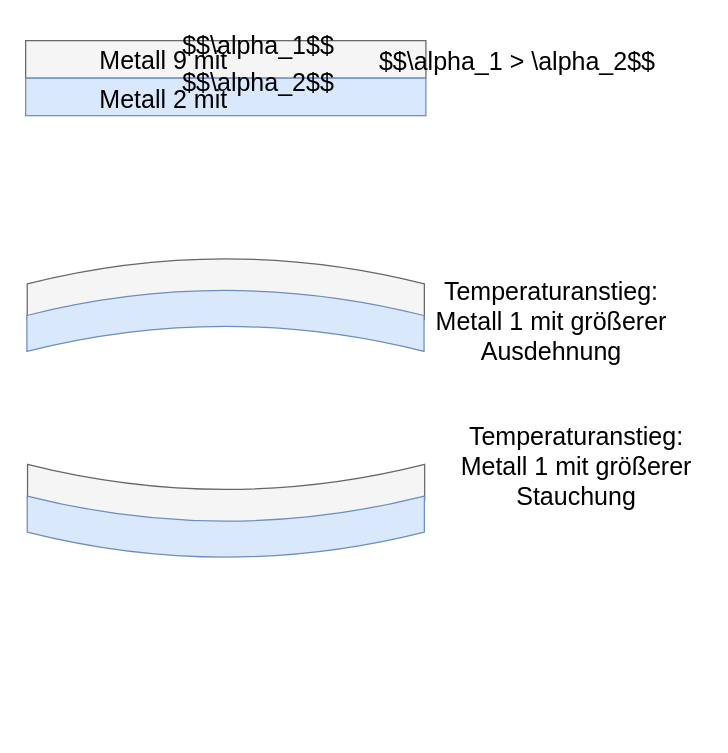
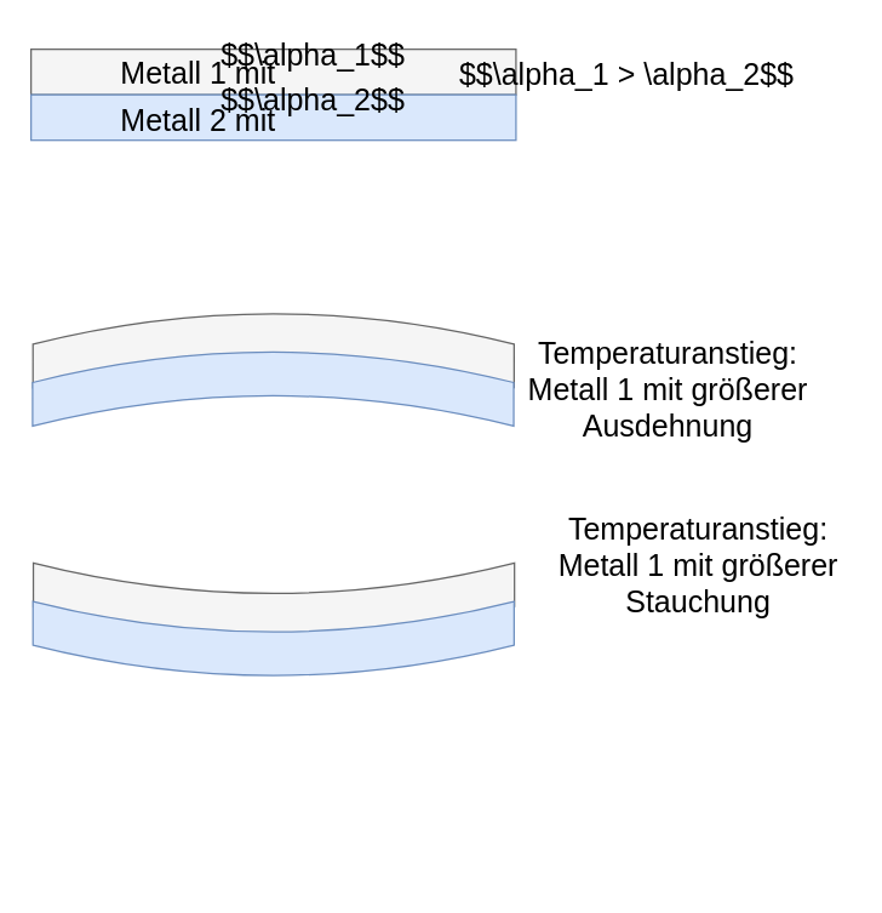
  <mxCell id="0" />
  <mxCell id="1" parent="0" />
  <mxCell id="2" value="" style="rounded=0;whiteSpace=wrap;html=1;fillColor=#f5f5f5;strokeColor=#666666;fontColor=#333333;" vertex="1" parent="1"><mxGeometry x="20" y="32" width="320" height="30" as="geometry" /></mxCell>
  <mxCell id="3" value="" style="rounded=0;whiteSpace=wrap;html=1;fillColor=#dae8fc;strokeColor=#6c8ebf;" vertex="1" parent="1"><mxGeometry x="20" y="62" width="320" height="30" as="geometry" /></mxCell>
- <mxCell id="4" value="Metall 9 mit" style="text;html=1;resizable=0;autosize=1;align=center;verticalAlign=middle;points=[];fillColor=none;strokeColor=none;rounded=0;fontSize=20;" vertex="1" parent="1"><mxGeometry x="70" y="32" width="120" height="30" as="geometry" /></mxCell>
+ <mxCell id="4" value="Metall 1 mit" style="text;html=1;resizable=0;autosize=1;align=center;verticalAlign=middle;points=[];fillColor=none;strokeColor=none;rounded=0;fontSize=20;" vertex="1" parent="1"><mxGeometry x="70" y="32" width="120" height="30" as="geometry" /></mxCell>
  <mxCell id="5" value="&amp;nbsp;$$\alpha_1$$" style="text;html=1;resizable=0;autosize=1;align=center;verticalAlign=middle;points=[];fillColor=none;strokeColor=none;rounded=0;fontSize=20;" vertex="1" parent="1"><mxGeometry x="133" y="20" width="140" height="30" as="geometry" /></mxCell>
  <mxCell id="6" value="Metall 2 mit" style="text;html=1;resizable=0;autosize=1;align=center;verticalAlign=middle;points=[];fillColor=none;strokeColor=none;rounded=0;fontSize=20;" vertex="1" parent="1"><mxGeometry x="70" y="63" width="120" height="30" as="geometry" /></mxCell>
  <mxCell id="7" value="&amp;nbsp;$$\alpha_2$$" style="text;html=1;resizable=0;autosize=1;align=center;verticalAlign=middle;points=[];fillColor=none;strokeColor=none;rounded=0;fontSize=20;" vertex="1" parent="1"><mxGeometry x="133" y="50" width="140" height="30" as="geometry" /></mxCell>
  <mxCell id="8" value="&amp;nbsp;$$\alpha_1 &amp;gt; \alpha_2$$" style="text;html=1;resizable=0;autosize=1;align=center;verticalAlign=middle;points=[];fillColor=none;strokeColor=none;rounded=0;fontSize=20;" vertex="1" parent="1"><mxGeometry x="290" y="33" width="240" height="30" as="geometry" /></mxCell>
  <mxCell id="9" value="" style="shape=dataStorage;whiteSpace=wrap;html=1;fixedSize=1;fontSize=20;rotation=90;fillColor=#f5f5f5;strokeColor=#666666;fontColor=#333333;flipV=1;" vertex="1" parent="1"><mxGeometry x="155.63" y="72" width="48.75" height="317.5" as="geometry" /></mxCell>
  <mxCell id="10" value="" style="shape=dataStorage;whiteSpace=wrap;html=1;fixedSize=1;fontSize=20;rotation=90;fillColor=#dae8fc;strokeColor=#6c8ebf;flipV=1;" vertex="1" parent="1"><mxGeometry x="155.37" y="97.37" width="48.75" height="317.5" as="geometry" /></mxCell>
  <mxCell id="11" value="" style="shape=dataStorage;whiteSpace=wrap;html=1;fixedSize=1;fontSize=20;rotation=90;fillColor=#f5f5f5;strokeColor=#666666;fontColor=#333333;flipV=1;flipH=1;" vertex="1" parent="1"><mxGeometry x="155.89" y="236.37" width="48.75" height="317.5" as="geometry" /></mxCell>
  <mxCell id="12" value="" style="shape=dataStorage;whiteSpace=wrap;html=1;fixedSize=1;fontSize=20;rotation=90;fillColor=#dae8fc;strokeColor=#6c8ebf;flipV=1;flipH=1;" vertex="1" parent="1"><mxGeometry x="155.63" y="261.74" width="48.75" height="317.5" as="geometry" /></mxCell>
  <mxCell id="13" value="Temperaturanstieg:&lt;br&gt;Metall 1 mit größerer &lt;br&gt;Ausdehnung" style="text;html=1;resizable=0;autosize=1;align=center;verticalAlign=middle;points=[];fillColor=none;strokeColor=none;rounded=0;fontSize=20;" vertex="1" parent="1"><mxGeometry x="340" y="216.12" width="200" height="80" as="geometry" /></mxCell>
  <mxCell id="14" value="Temperaturanstieg:&lt;br&gt;Metall 1 mit größerer &lt;br&gt;Stauchung" style="text;html=1;resizable=0;autosize=1;align=center;verticalAlign=middle;points=[];fillColor=none;strokeColor=none;rounded=0;fontSize=20;" vertex="1" parent="1"><mxGeometry x="360" y="332" width="200" height="80" as="geometry" /></mxCell>
